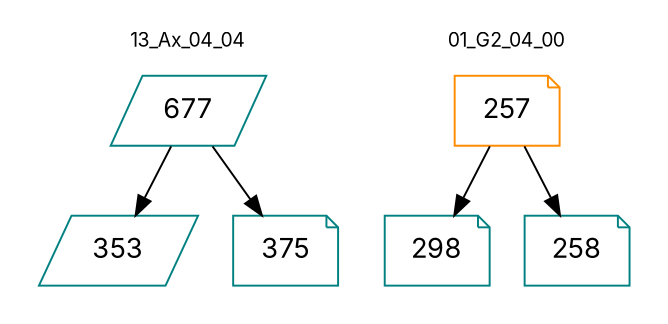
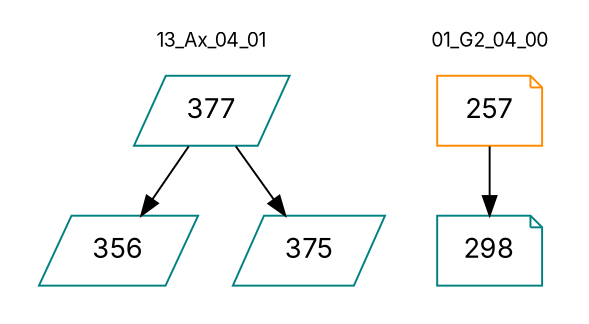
  digraph {
    fontname=Inter
    node [color=teal fontname=Inter shape=note]
    edge [color=black fontname=Inter]
-   n1 [label=677 shape=parallelogram]
-   n2 [label=353 shape=parallelogram]
-   n3 [label=375]
+   n1 [label=377 shape=parallelogram]
+   n2 [label=356 shape=parallelogram]
+   n3 [label=375 shape=parallelogram]
    n4 [color=darkorange label=257]
    n5 [label=298]
-   n6 [label=258]
    subgraph cluster_1 {
      color=white
      fontsize=10
-     label="13_Ax_04_04"
+     label="13_Ax_04_01"
      n1
      n2
      n3
    }
    subgraph cluster_2 {
      color=white
      fontsize=10
      label="01_G2_04_00"
      n4
      n5
-     n6
    }
    n1 -> n2
    n1 -> n3
    n4 -> n5
-   n4 -> n6
  }
